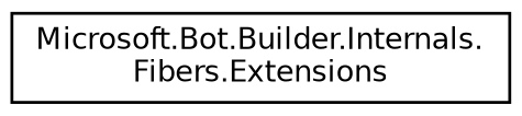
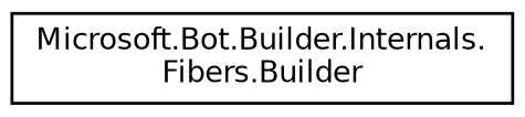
  digraph {
    rankdir=LR
-   n1 [color=black fillcolor=white fontname=Helvetica fontsize=10 height=0.2 label="Microsoft.Bot.Builder.Internals.\lFibers.Extensions" shape=record style=filled width=0.4]
+   n1 [color=black fillcolor=white fontname=Helvetica fontsize=10 height=0.2 label="Microsoft.Bot.Builder.Internals.\lFibers.Builder" shape=record style=filled width=0.4]
  }
